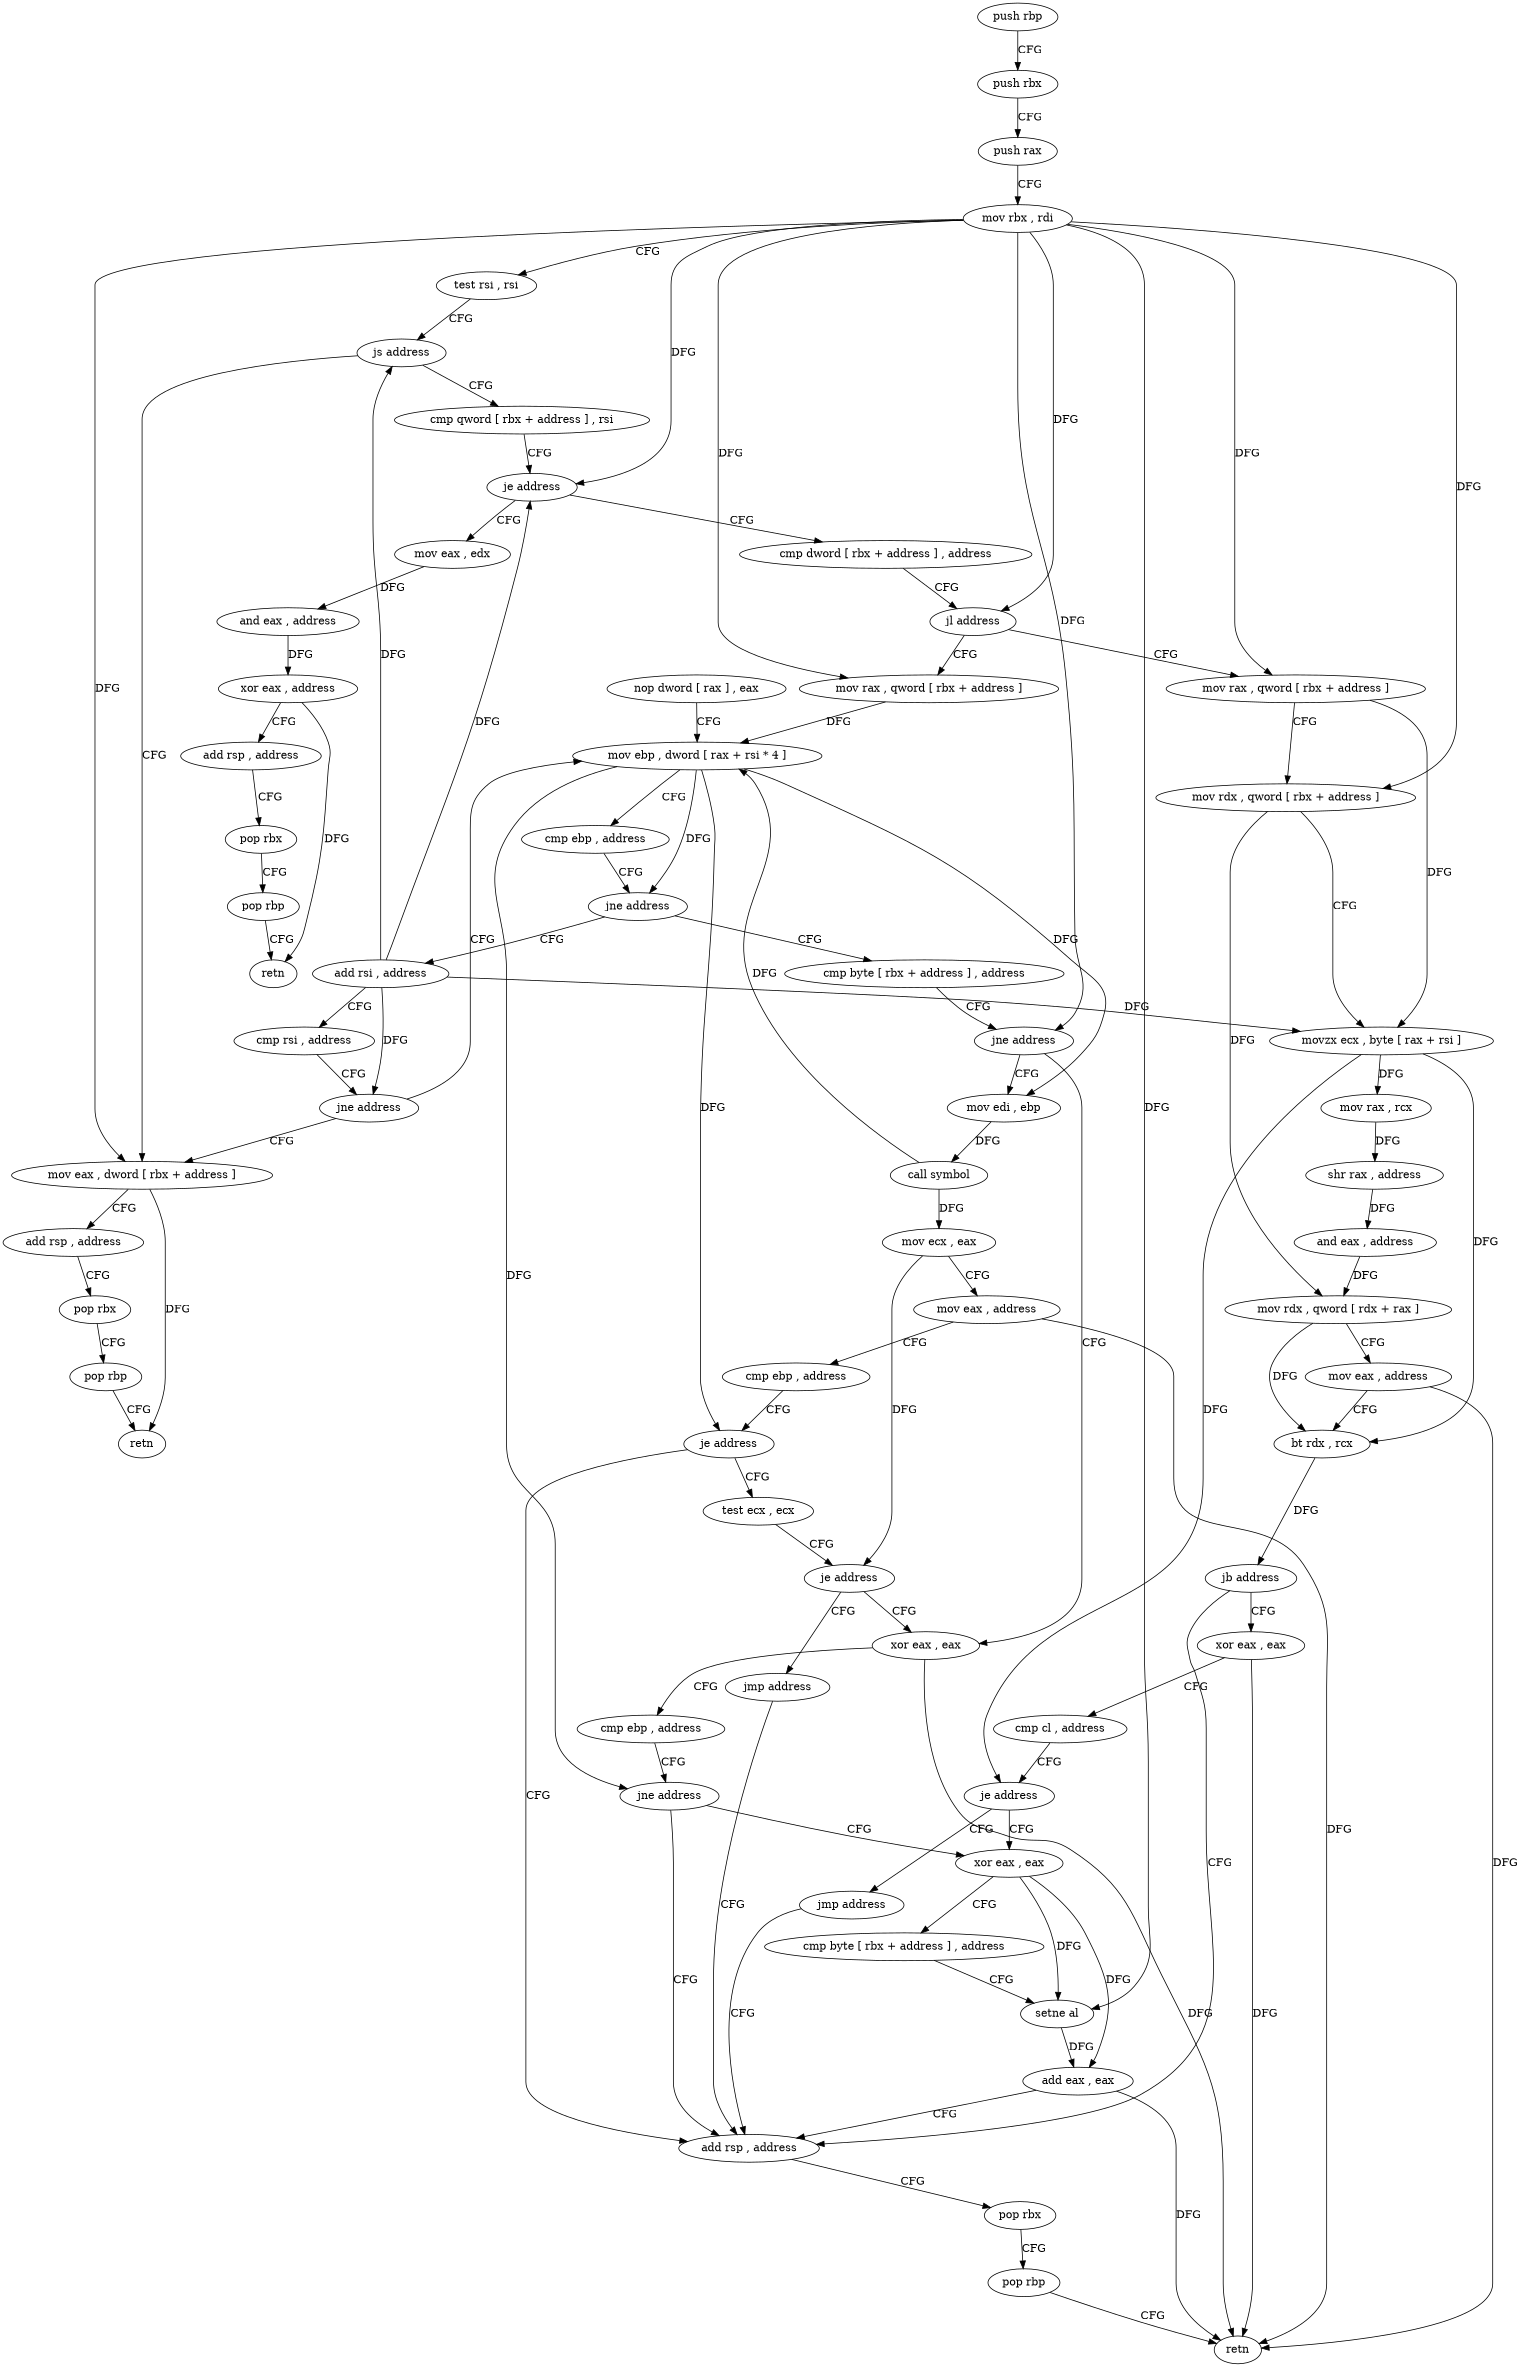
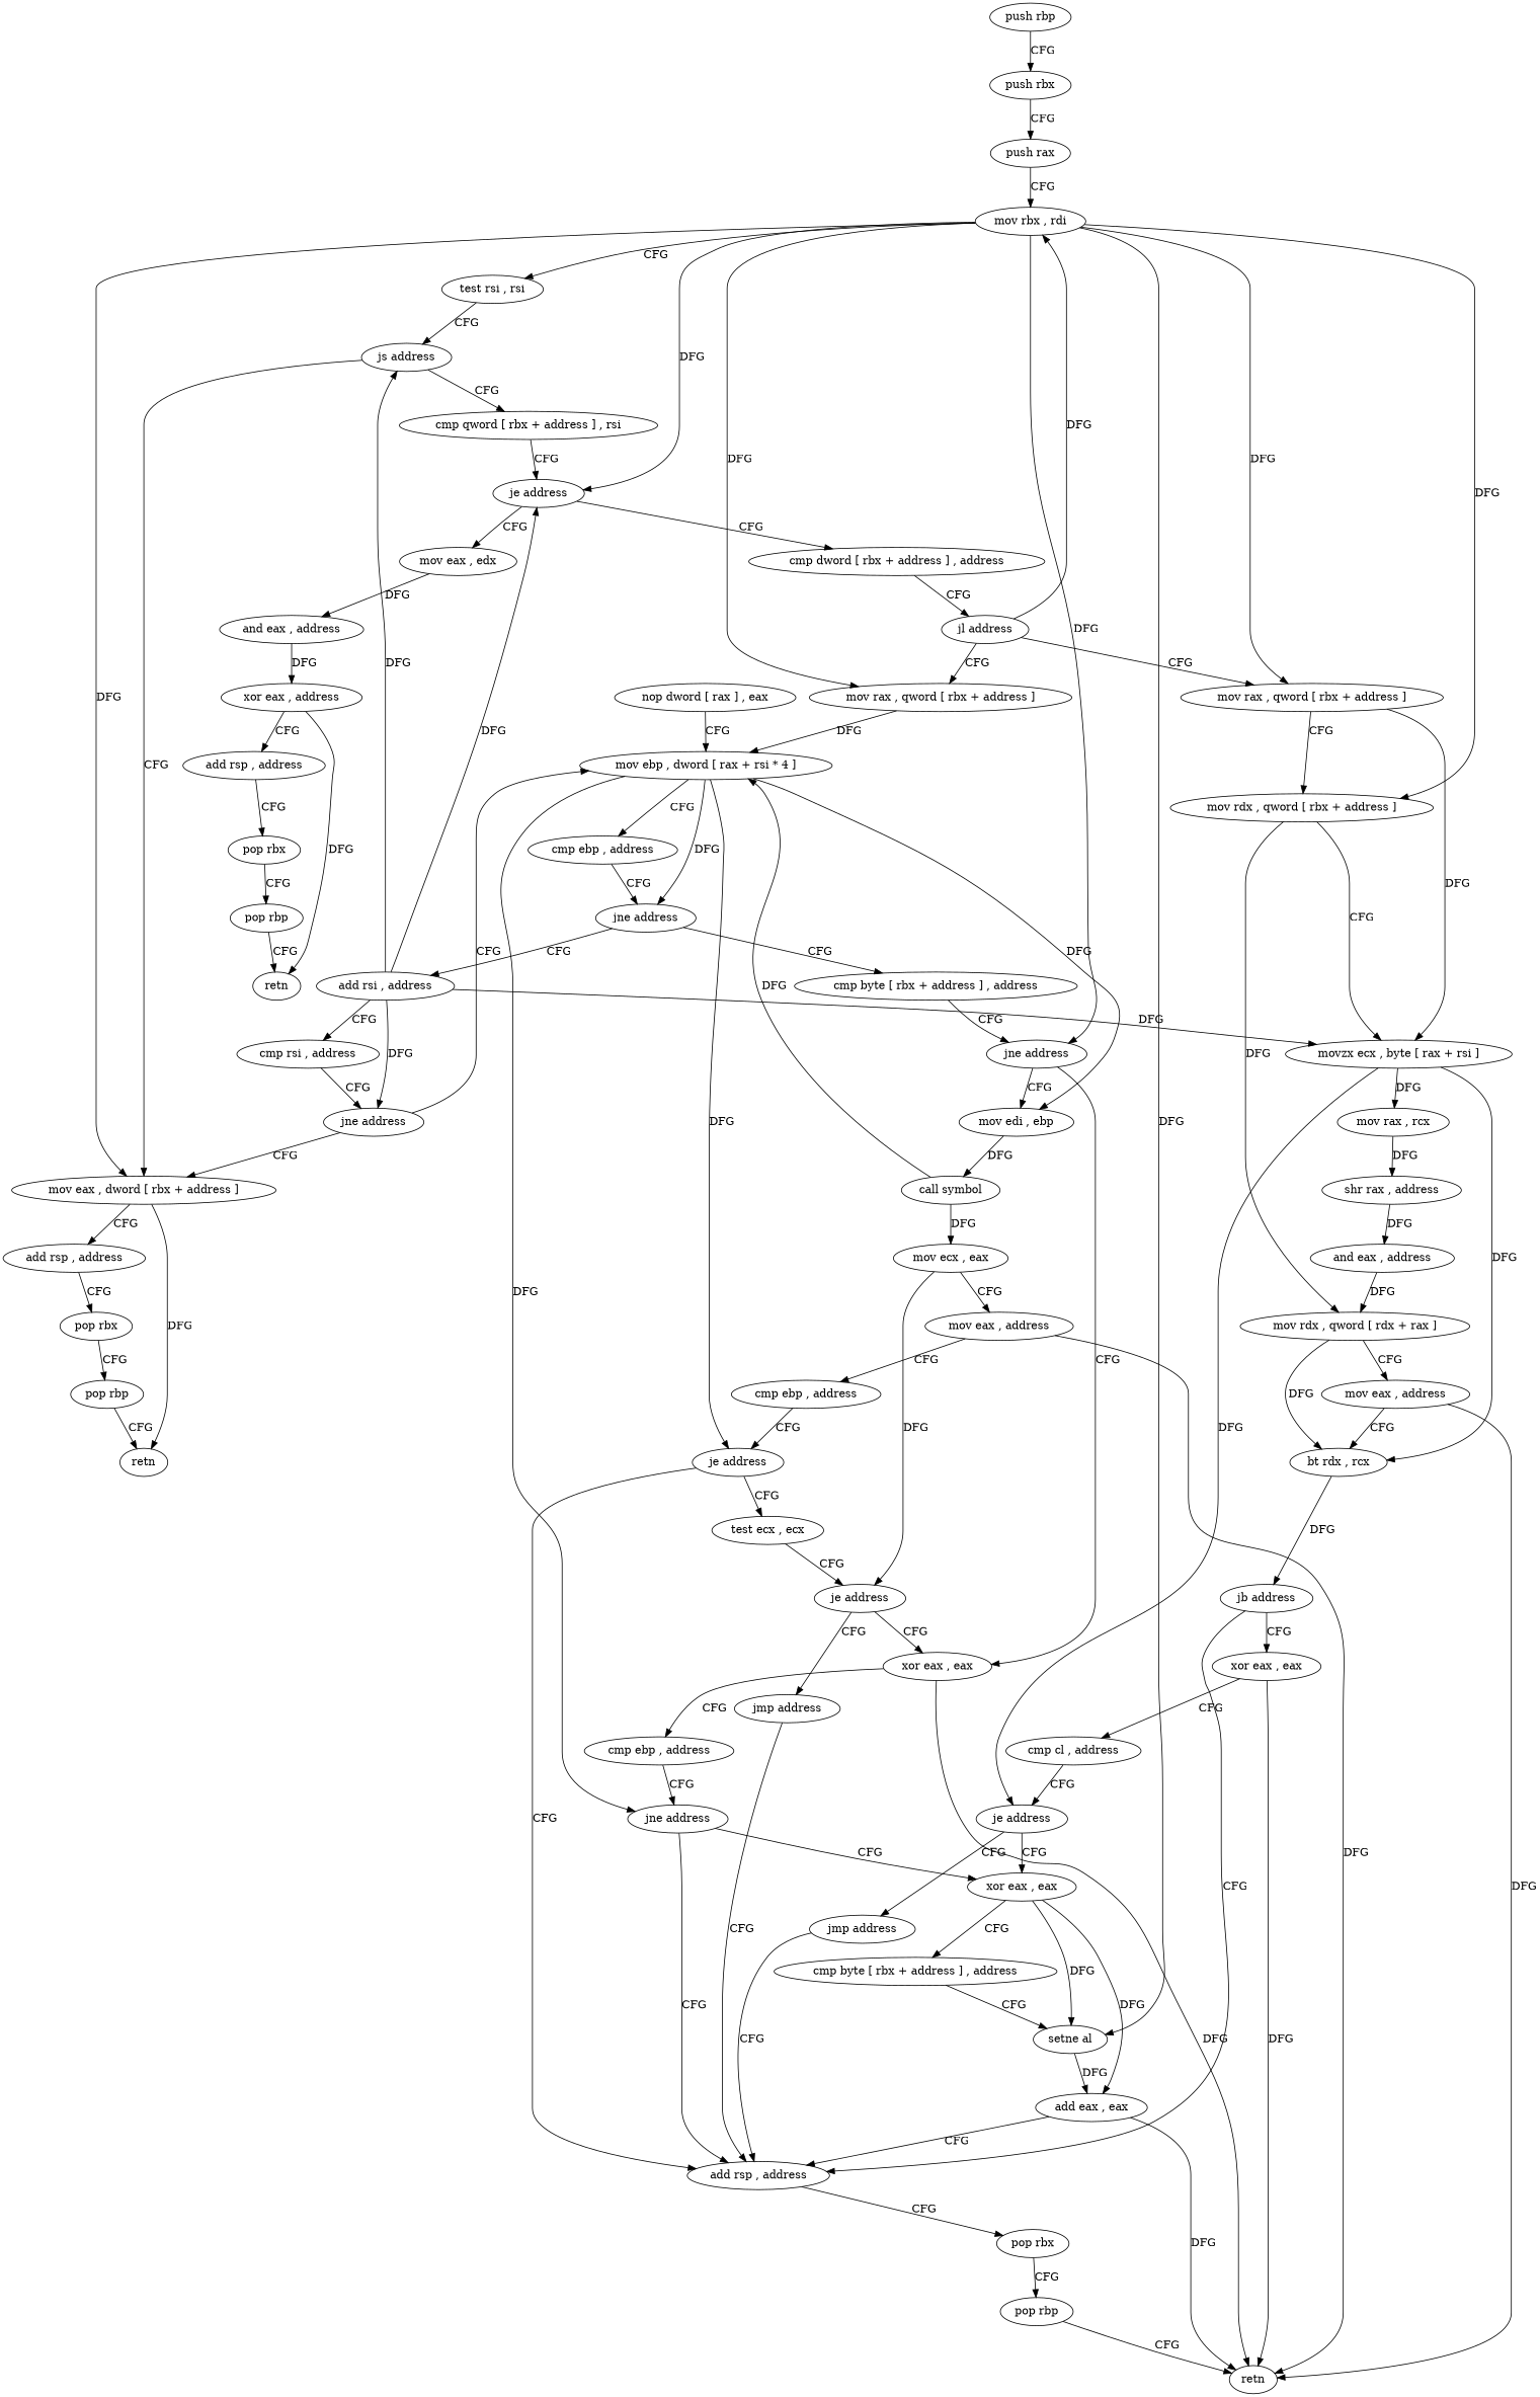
  digraph {
    n1 [label="push rbp"]
    n2 [label="push rbx"]
    n3 [label="push rax"]
    n4 [label="mov rbx , rdi"]
    n5 [label="test rsi , rsi"]
    n6 [label="mov eax , dword [ rbx + address ]"]
    n7 [label="je address"]
    n8 [label="jl address"]
    n9 [label="mov rax , qword [ rbx + address ]"]
    n10 [label="mov rax , qword [ rbx + address ]"]
    n11 [label="mov rdx , qword [ rbx + address ]"]
    n12 [label="jne address"]
    n13 [label="setne al"]
    n14 [label="js address"]
    n15 [label="add rsp , address"]
    n16 [label=retn]
    n17 [label="mov eax , edx"]
    n18 [label="cmp dword [ rbx + address ] , address"]
    n19 [label="movzx ecx , byte [ rax + rsi ]"]
    n20 [label="mov ebp , dword [ rax + rsi * 4 ]"]
    n21 [label="mov rdx , qword [ rdx + rax ]"]
    n22 [label="mov edi , ebp"]
    n23 [label="xor eax , eax"]
    n24 [label="add eax , eax"]
    n25 [label="cmp qword [ rbx + address ] , rsi"]
    n26 [label="pop rbx"]
    n27 [label="pop rbp"]
    n28 [label="and eax , address"]
    n29 [label="xor eax , address"]
    n30 [label="add rsp , address"]
    n31 [label=retn]
    n32 [label="pop rbx"]
    n33 [label="pop rbp"]
    n34 [label="mov rax , rcx"]
    n35 [label="bt rdx , rcx"]
    n36 [label="je address"]
    n37 [label="je address"]
    n38 [label="jne address"]
    n39 [label="cmp ebp , address"]
    n40 [label="jne address"]
    n41 [label="mov eax , address"]
    n42 [label="shr rax , address"]
    n43 [label="jb address"]
    n44 [label="xor eax , eax"]
    n45 [label="jmp address"]
    n46 [label="and eax , address"]
    n47 [label=retn]
    n48 [label="add rsp , address"]
    n49 [label="xor eax , eax"]
    n50 [label="pop rbx"]
    n51 [label="cmp cl , address"]
    n52 [label="pop rbp"]
    n53 [label="nop dword [ rax ] , eax"]
    n54 [label="call symbol"]
    n55 [label="test ecx , ecx"]
    n56 [label="cmp byte [ rbx + address ] , address"]
    n57 [label="add rsi , address"]
    n58 [label="cmp byte [ rbx + address ] , address"]
    n59 [label="cmp ebp , address"]
    n60 [label="mov ecx , eax"]
    n61 [label="cmp rsi , address"]
    n62 [label="jne address"]
    n63 [label="mov eax , address"]
    n64 [label="je address"]
    n65 [label="cmp ebp , address"]
    n66 [label="jmp address"]
    n1 -> n2 [label=CFG]
    n2 -> n3 [label=CFG]
    n3 -> n4 [label=CFG]
    n4 -> n5 [label=CFG]
    n4 -> n6 [label=DFG]
    n4 -> n7 [label=DFG]
-   n4 -> n8 [label=DFG]
+   n8 -> n4 [label=DFG]
    n4 -> n9 [label=DFG]
    n4 -> n10 [label=DFG]
    n4 -> n11 [label=DFG]
    n4 -> n12 [label=DFG]
    n4 -> n13 [label=DFG]
    n5 -> n14 [label=CFG]
    n6 -> n15 [label=CFG]
    n6 -> n16 [label=DFG]
    n7 -> n17 [label=CFG]
    n7 -> n18 [label=CFG]
    n8 -> n9 [label=CFG]
    n8 -> n10 [label=CFG]
    n9 -> n11 [label=CFG]
    n9 -> n19 [label=DFG]
    n10 -> n20 [label=DFG]
    n11 -> n19 [label=CFG]
    n11 -> n21 [label=DFG]
    n12 -> n22 [label=CFG]
    n12 -> n23 [label=CFG]
    n13 -> n24 [label=DFG]
    n14 -> n6 [label=CFG]
    n14 -> n25 [label=CFG]
    n15 -> n26 [label=CFG]
    n17 -> n28 [label=DFG]
    n18 -> n8 [label=CFG]
    n19 -> n34 [label=DFG]
    n19 -> n35 [label=DFG]
    n19 -> n36 [label=DFG]
    n20 -> n22 [label=DFG]
    n20 -> n37 [label=DFG]
    n20 -> n38 [label=DFG]
    n20 -> n39 [label=CFG]
    n20 -> n40 [label=DFG]
    n21 -> n35 [label=DFG]
    n21 -> n41 [label=CFG]
    n22 -> n54 [label=DFG]
    n23 -> n47 [label=DFG]
    n23 -> n59 [label=CFG]
    n24 -> n47 [label=DFG]
    n24 -> n48 [label=CFG]
    n25 -> n7 [label=CFG]
    n26 -> n27 [label=CFG]
    n27 -> n16 [label=CFG]
    n28 -> n29 [label=DFG]
    n29 -> n30 [label=CFG]
    n29 -> n31 [label=DFG]
    n30 -> n32 [label=CFG]
    n32 -> n33 [label=CFG]
    n33 -> n31 [label=CFG]
    n34 -> n42 [label=DFG]
    n35 -> n43 [label=DFG]
    n36 -> n44 [label=CFG]
    n36 -> n45 [label=CFG]
    n37 -> n48 [label=CFG]
    n37 -> n55 [label=CFG]
    n38 -> n44 [label=CFG]
    n38 -> n48 [label=CFG]
    n39 -> n40 [label=CFG]
    n40 -> n56 [label=CFG]
    n40 -> n57 [label=CFG]
    n41 -> n35 [label=CFG]
    n41 -> n47 [label=DFG]
    n42 -> n46 [label=DFG]
    n43 -> n48 [label=CFG]
    n43 -> n49 [label=CFG]
    n44 -> n13 [label=DFG]
    n44 -> n24 [label=DFG]
    n44 -> n58 [label=CFG]
    n45 -> n48 [label=CFG]
    n46 -> n21 [label=DFG]
    n48 -> n50 [label=CFG]
    n49 -> n47 [label=DFG]
    n49 -> n51 [label=CFG]
    n50 -> n52 [label=CFG]
    n51 -> n36 [label=CFG]
    n52 -> n47 [label=CFG]
    n53 -> n20 [label=CFG]
    n54 -> n20 [label=DFG]
    n54 -> n60 [label=DFG]
    n55 -> n64 [label=CFG]
    n56 -> n12 [label=CFG]
    n57 -> n7 [label=DFG]
    n57 -> n14 [label=DFG]
    n57 -> n19 [label=DFG]
    n57 -> n61 [label=CFG]
    n57 -> n62 [label=DFG]
    n58 -> n13 [label=CFG]
    n59 -> n38 [label=CFG]
    n60 -> n63 [label=CFG]
    n60 -> n64 [label=DFG]
    n61 -> n62 [label=CFG]
    n62 -> n6 [label=CFG]
    n62 -> n20 [label=CFG]
    n63 -> n47 [label=DFG]
    n63 -> n65 [label=CFG]
    n64 -> n23 [label=CFG]
    n64 -> n66 [label=CFG]
    n65 -> n37 [label=CFG]
    n66 -> n48 [label=CFG]
  }
